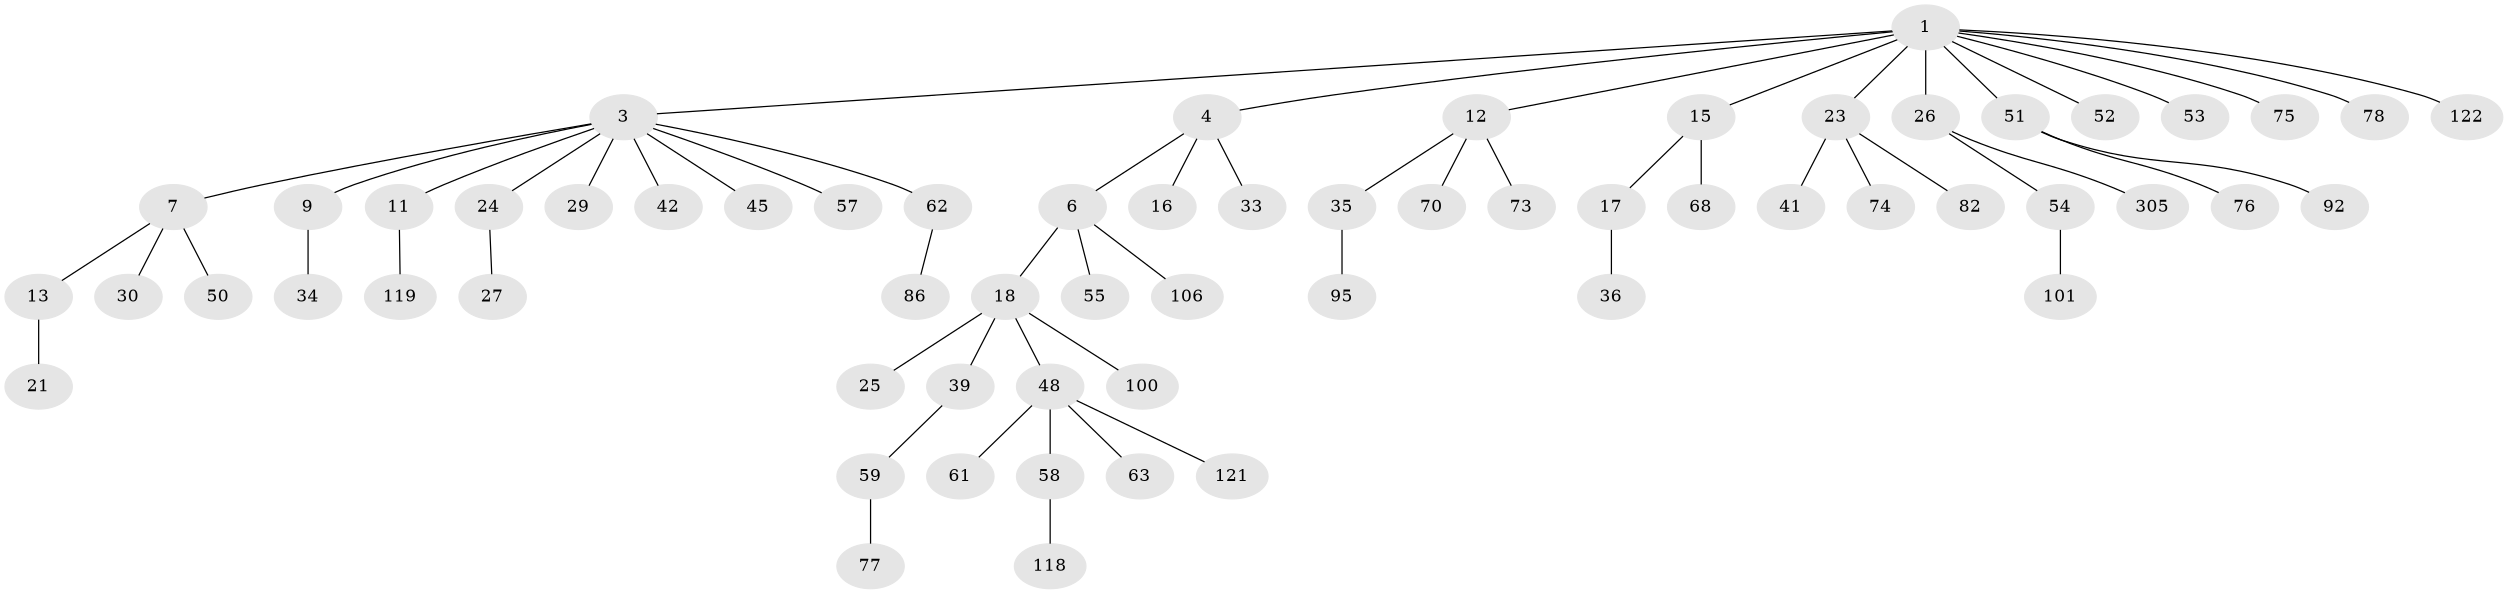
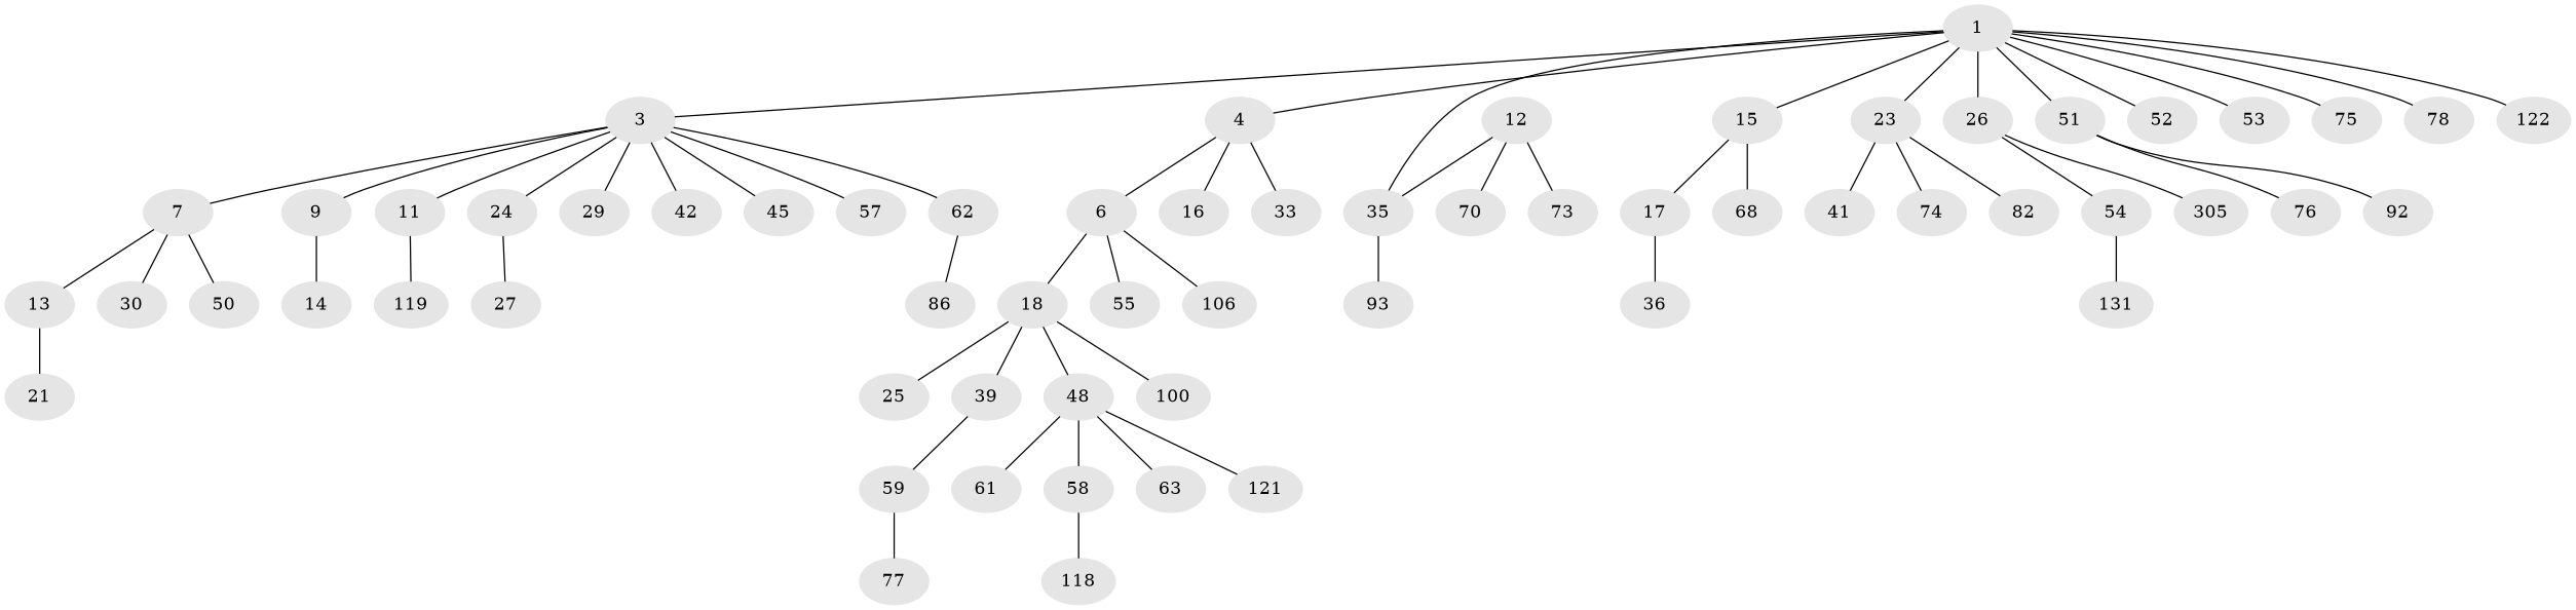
  graph {
    node [color=gray90 style=filled]
    1 [super="+2"]
    3 [super="+5"]
    4 [super="+28"]
    12 [super="+31+67"]
    15 [super="+56+22"]
    23 [super="+32+38"]
    26 [super="+46"]
    51
    52 [super="+84"]
    53 [super="+64"]
    75
    78
    122
    7 [super="+8"]
    9 [super="+49+85+91+90+10"]
    11 [super="+44+79"]
    24
    29 [super="+109"]
    42 [super="+66"]
    45
    57
    62
    6 [super="+72+20+43"]
    16
    33 [super="+37"]
    35
    70
    73 [super="+102"]
    17
    68 [super="+81"]
    41 [super="+108"]
    74 [super="+98"]
    82 [super="+89"]
    54
    n35 [label=305]
    76
    92
    13 [super="+115+19"]
    30 [super="+47"]
    50 [super="+110"]
-   14 [label=34]
+   14
    119
    27
    86
    18
    55
    106
    25 [super="+65"]
    39 [super="+99"]
    48
    100
    21
-   93 [label=95]
+   93
    36 [super="+124"]
    59 [super="+111"]
    61
    58
    63
    121
-   101
+   101 [label=131]
    77
    118
    1 -- 3
    1 -- 4
-   1 -- 12
+   1 -- 35
    1 -- 15
    1 -- 23
    1 -- 26
    1 -- 51
    1 -- 52
    1 -- 53
    1 -- 75
    1 -- 78
    1 -- 122
    3 -- 7
    3 -- 9
    3 -- 11
    3 -- 24
    3 -- 29
    3 -- 42
    3 -- 45
    3 -- 57
    3 -- 62
    4 -- 6
    4 -- 16
    4 -- 33
    12 -- 35
    12 -- 70
    12 -- 73
    15 -- 17
    15 -- 68
    23 -- 41
    23 -- 74
    23 -- 82
    26 -- 54
    26 -- n35
    51 -- 76
    51 -- 92
    7 -- 13
    7 -- 30
    7 -- 50
    9 -- 14
    11 -- 119
    24 -- 27
    62 -- 86
    6 -- 18
    6 -- 55
    6 -- 106
    35 -- 93
    17 -- 36
    54 -- 101
    13 -- 21
    18 -- 25
    18 -- 39
    18 -- 48
    18 -- 100
    39 -- 59
    48 -- 61
    48 -- 58
    48 -- 63
    48 -- 121
    59 -- 77
    58 -- 118
  }
